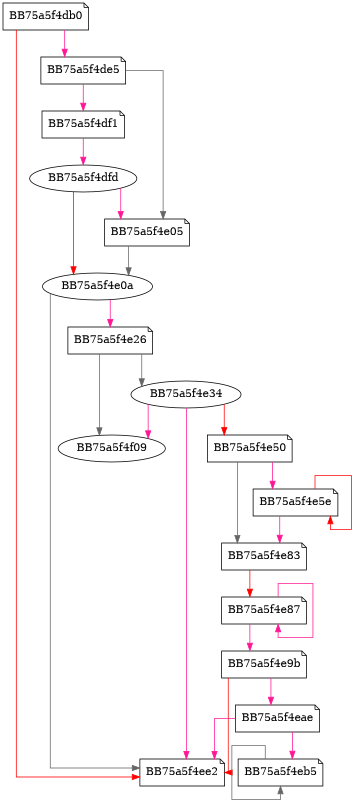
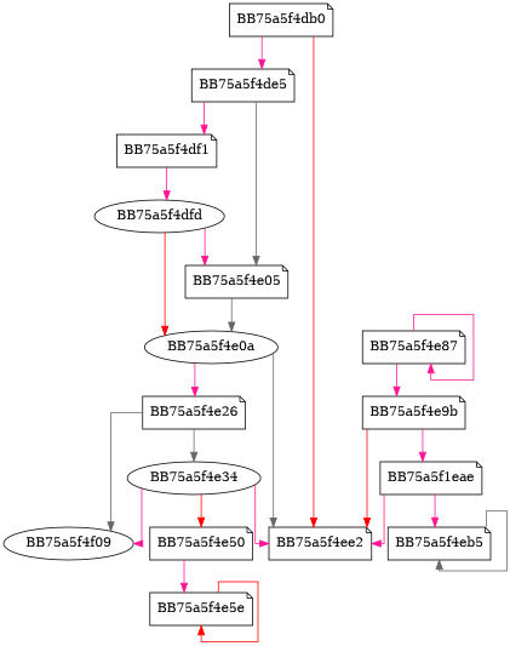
  digraph {
    splines=ortho
    node [shape=note]
    edge [color=deeppink]
    BB75a5f4db0
    BB75a5f4ee2
    BB75a5f4de5
    BB75a5f4df1
    BB75a5f4e05
    BB75a5f4dfd [shape=ellipse]
    BB75a5f4e0a [shape=ellipse]
    BB75a5f4e26
    BB75a5f4f09 [shape=ellipse]
    BB75a5f4e34 [shape=ellipse]
    BB75a5f4e50
-   BB75a5f4e83
    BB75a5f4e5e
    BB75a5f4e87
    BB75a5f4e9b
-   BB75a5f4eae
+   BB75a5f4eae [label=BB75a5f1eae]
    BB75a5f4eb5
    BB75a5f4db0 -> BB75a5f4ee2 [color=red]
    BB75a5f4db0 -> BB75a5f4de5
    BB75a5f4de5 -> BB75a5f4df1
    BB75a5f4de5 -> BB75a5f4e05 [color=gray40]
    BB75a5f4df1 -> BB75a5f4dfd
    BB75a5f4e05 -> BB75a5f4e0a [color=gray40]
    BB75a5f4dfd -> BB75a5f4e05
    BB75a5f4dfd -> BB75a5f4e0a [color=red]
    BB75a5f4e0a -> BB75a5f4ee2 [color=gray40]
    BB75a5f4e0a -> BB75a5f4e26
    BB75a5f4e26 -> BB75a5f4f09 [color=gray40]
    BB75a5f4e26 -> BB75a5f4e34 [color=gray40]
    BB75a5f4e34 -> BB75a5f4ee2
    BB75a5f4e34 -> BB75a5f4f09
    BB75a5f4e34 -> BB75a5f4e50 [color=red]
-   BB75a5f4e50 -> BB75a5f4e83 [color=gray40]
    BB75a5f4e50 -> BB75a5f4e5e
-   BB75a5f4e83 -> BB75a5f4e87 [color=red]
-   BB75a5f4e5e -> BB75a5f4e83
    BB75a5f4e5e -> BB75a5f4e5e [color=red]
    BB75a5f4e87 -> BB75a5f4e87
    BB75a5f4e87 -> BB75a5f4e9b
    BB75a5f4e9b -> BB75a5f4ee2 [color=red]
    BB75a5f4e9b -> BB75a5f4eae
    BB75a5f4eae -> BB75a5f4ee2
    BB75a5f4eae -> BB75a5f4eb5
    BB75a5f4eb5 -> BB75a5f4eb5 [color=gray40]
  }
